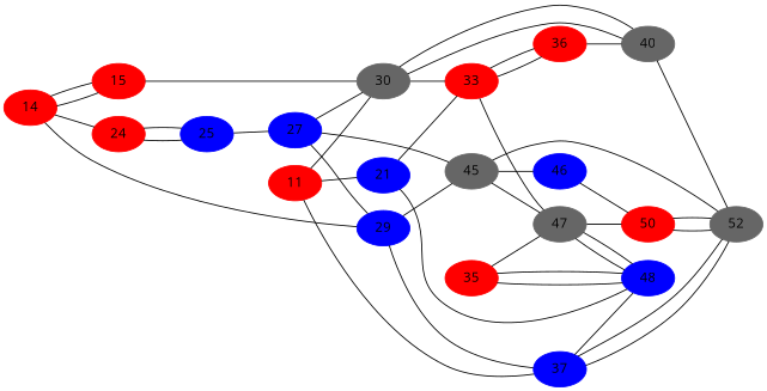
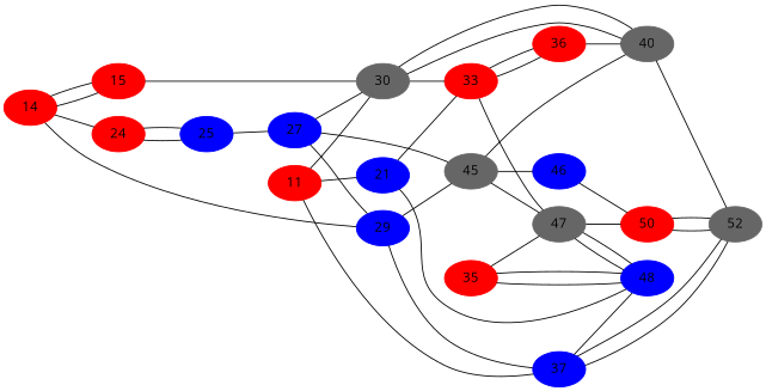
  graph {
    fontname="Open Sans"
    rankdir=LR
    node [color=red fontname="Open Sans" style=filled]
    edge [fontname="Open Sans"]
    11 [super="+6+10"]
    21 [color=blue super="+16+13"]
    n3 [color=gray40 label=30 super="+30"]
    37 [color=blue super="+5"]
    33 [super="+20+19+32"]
    48 [color=blue super="+12+22"]
    40 [color=gray40]
    52 [color=gray40 super="+51+38"]
    14 [super="+3"]
    15 [super="+7"]
    24 [super="+23"]
    29 [color=blue super="+4"]
    25 [color=blue]
    45 [color=gray40 super="+39+42"]
    36
    47 [color=gray40 super="+43+44"]
    27 [color=blue super="+26"]
    46 [color=blue]
    50 [super="+49"]
    35
    11 -- 21
    11 -- n3
    11 -- 37
    21 -- 33 [weight=2]
    21 -- 48 [weight=2]
    n3 -- 33 [weight=2]
    n3 -- 40
    n3 -- 40
    37 -- 48 [weight=2]
    37 -- 52 [weight=2]
    37 -- 52
    33 -- 36 [weight=2]
    33 -- 36
    33 -- 47
    40 -- 52
    14 -- 15 [weight=2]
    14 -- 15
    14 -- 24 [weight=2]
    14 -- 29
    15 -- n3 [weight=2]
    24 -- 25 [weight=2]
    24 -- 25
    29 -- 37
    29 -- 45
    25 -- 27
-   45 -- 52
+   45 -- 40
    45 -- 47
    45 -- 46 [weight=2]
    36 -- 40
    47 -- 48
    47 -- 48
    47 -- 50
    27 -- n3
    27 -- 29
    27 -- 45
    46 -- 50
    50 -- 52 [weight=2]
    50 -- 52
    35 -- 48 [weight=2]
    35 -- 48
    35 -- 47
  }
